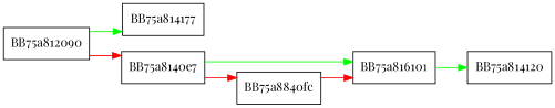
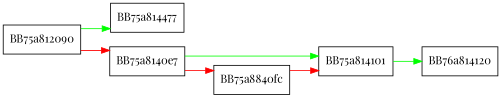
  digraph {
    fontname="Playfair Display"
    rankdir=LR
    splines=ortho
    node [fontname="Playfair Display" shape=box]
    edge [color=green fontname="Playfair Display"]
    n1 [label=BB75a812090]
-   BB75a814177
+   BB75a814177 [label=BB75a814477]
    BB75a8140e7
-   BB75a814101 [label=BB75a816101]
+   BB75a814101
    n5 [label=BB75a8840fc]
-   BB75a814120
+   BB75a814120 [label=BB76a814120]
    n1 -> BB75a814177
    n1 -> BB75a8140e7 [color=red]
    BB75a8140e7 -> BB75a814101
    BB75a8140e7 -> n5 [color=red]
    BB75a814101 -> BB75a814120
    n5 -> BB75a814101 [color=red]
  }
